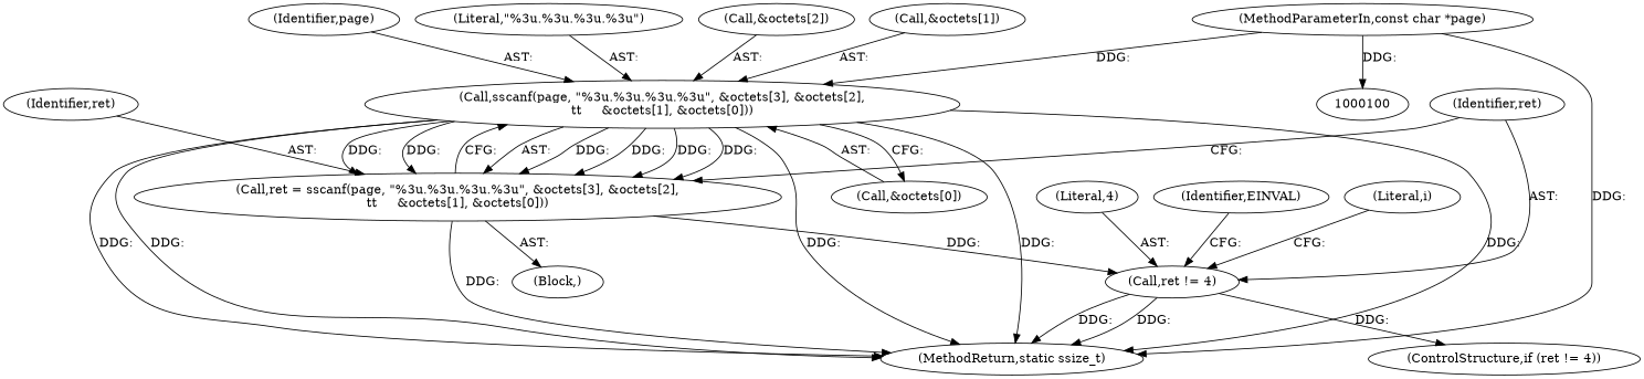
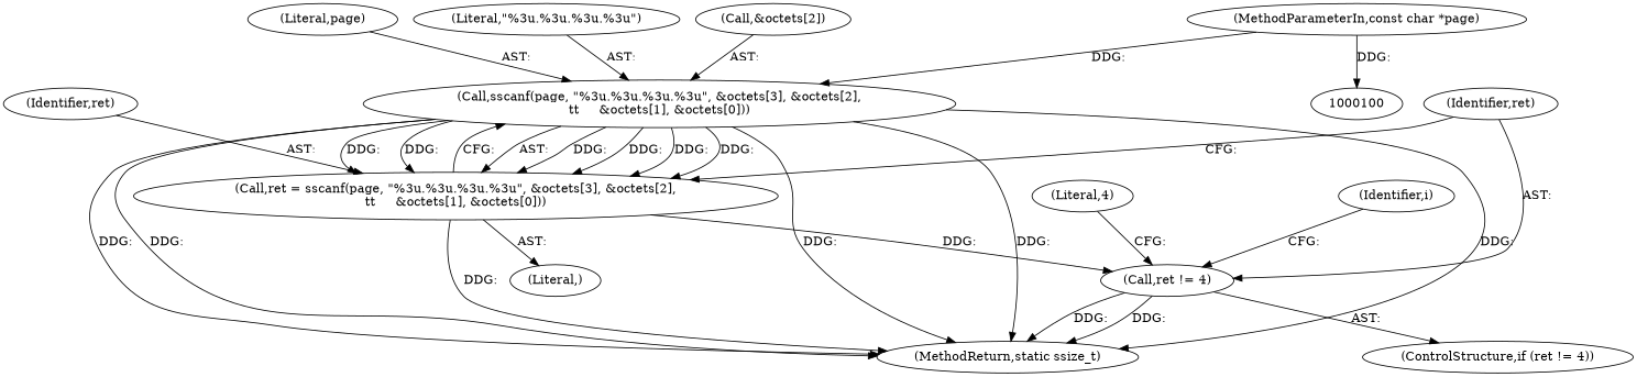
  digraph {
    n1 [label="(MethodParameterIn,const char *page)"]
    n2 [label="(Call,sscanf(page, \"%3u.%3u.%3u.%3u\", &octets[3], &octets[2],\n\t\t     &octets[1], &octets[0]))"]
    n3 [label="(MethodReturn,static ssize_t)"]
    1000100
    n5 [label="(Call,ret = sscanf(page, \"%3u.%3u.%3u.%3u\", &octets[3], &octets[2],\n\t\t     &octets[1], &octets[0]))"]
-   n6 [label="(Call,&octets[0])"]
    n7 [label="(Call,ret != 4)"]
-   n8 [label="(Block,)"]
+   n8 [label="(Literal,)"]
    n9 [label="(ControlStructure,if (ret != 4))"]
    n10 [label="(Literal,4)"]
    n11 [label="(Identifier,ret)"]
-   n12 [label="(Identifier,EINVAL)"]
-   n13 [label="(Identifier,page)"]
+   n13 [label="(Literal,page)"]
    n14 [label="(Literal,\"%3u.%3u.%3u.%3u\")"]
    n15 [label="(Call,&octets[2])"]
    n16 [label="(Identifier,ret)"]
-   n17 [label="(Call,&octets[1])"]
-   n18 [label="(Literal,i)"]
+   n18 [label="(Identifier,i)"]
    n1 -> n2 [label="DDG: "]
-   n1 -> n3 [label="DDG: "]
    n1 -> 1000100 [label="DDG: "]
    n2 -> n3 [label="DDG: "]
    n2 -> n3 [label="DDG: "]
    n2 -> n3 [label="DDG: "]
    n2 -> n3 [label="DDG: "]
    n2 -> n3 [label="DDG: "]
    n2 -> n5 [label="AST: "]
    n2 -> n5 [label="DDG: "]
    n2 -> n5 [label="DDG: "]
    n2 -> n5 [label="DDG: "]
    n2 -> n5 [label="DDG: "]
    n2 -> n5 [label="DDG: "]
    n2 -> n5 [label="DDG: "]
-   n2 -> n6 [label="CFG: "]
    n5 -> n2 [label="CFG: "]
    n5 -> n3 [label="DDG: "]
    n5 -> n7 [label="DDG: "]
    n5 -> n8 [label="AST: "]
-   n6 -> n2 [label="AST: "]
    n7 -> n3 [label="DDG: "]
    n7 -> n3 [label="DDG: "]
-   n7 -> n9 [label="DDG: "]
-   n10 -> n7 [label="AST: "]
+   n7 -> n9 [label="AST: "]
+   n10 -> n7 [label="CFG: "]
    n11 -> n5 [label="CFG: "]
    n11 -> n7 [label="AST: "]
-   n12 -> n7 [label="CFG: "]
    n13 -> n2 [label="AST: "]
    n14 -> n2 [label="AST: "]
    n15 -> n2 [label="AST: "]
    n16 -> n5 [label="AST: "]
-   n17 -> n2 [label="AST: "]
    n18 -> n7 [label="CFG: "]
  }
